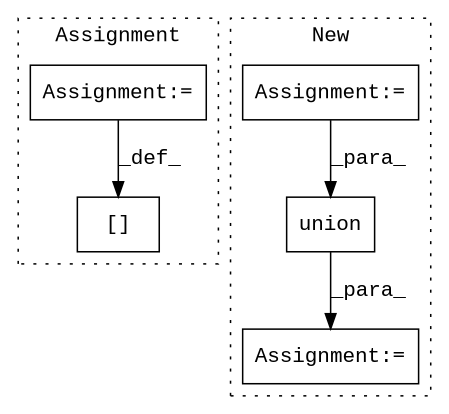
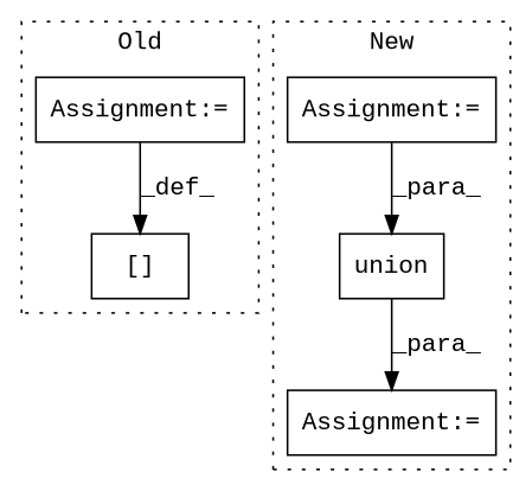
  digraph {
    fontname="Liberation Mono"
    node [a=7 l=1 shape=box fontname="Liberation Mono"]
    edge [fontname="Liberation Mono"]
    n1 [a=2 l="17,2" label="[]" s="3609,3654"]
    n2 [label="Assignment:=" s=2738]
    n3 [a=32 l="6,1" label=union s="3112,3120"]
    n4 [label="Assignment:=" s=3106]
    n5 [label="Assignment:=" s=2740]
    subgraph cluster_1 {
-     label=Assignment
+     label=Old
      style=dotted
      n1
      n2
    }
    subgraph cluster_2 {
      label=New
      style=dotted
      n3
      n4
      n5
    }
    n2 -> n1 [label=_def_]
    n3 -> n4 [label=_para_]
    n5 -> n3 [label=_para_]
  }
